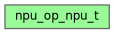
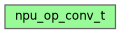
  digraph {
    rankdir=LR
-   n1 [color=grey40 fillcolor=palegreen fontname=Helvetica fontsize=10 height=0.2 label=npu_op_npu_t shape=box style=filled width=0.4]
+   n1 [color=grey40 fillcolor=palegreen fontname=Helvetica fontsize=10 height=0.2 label=npu_op_conv_t shape=box style=filled width=0.4]
  }
